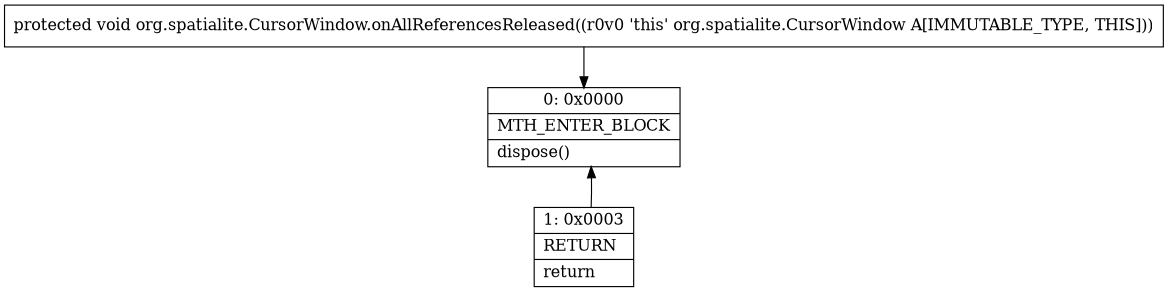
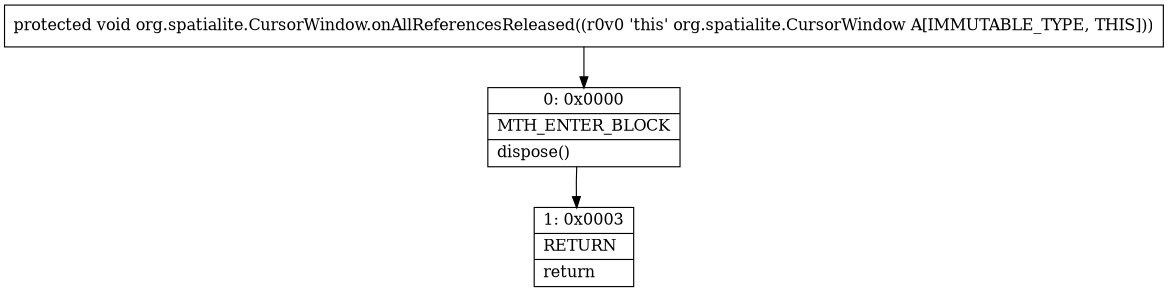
  digraph {
    node [shape=record]
    n1 [label="{0\:\ 0x0000|MTH_ENTER_BLOCK\l|dispose()\l}"]
    n2 [label="{1\:\ 0x0003|RETURN\l|return\l}"]
    n3 [label="{protected void org.spatialite.CursorWindow.onAllReferencesReleased((r0v0 'this' org.spatialite.CursorWindow A[IMMUTABLE_TYPE, THIS])) }"]
-   n2 -> n1
+   n1 -> n2
    n3 -> n1
  }
